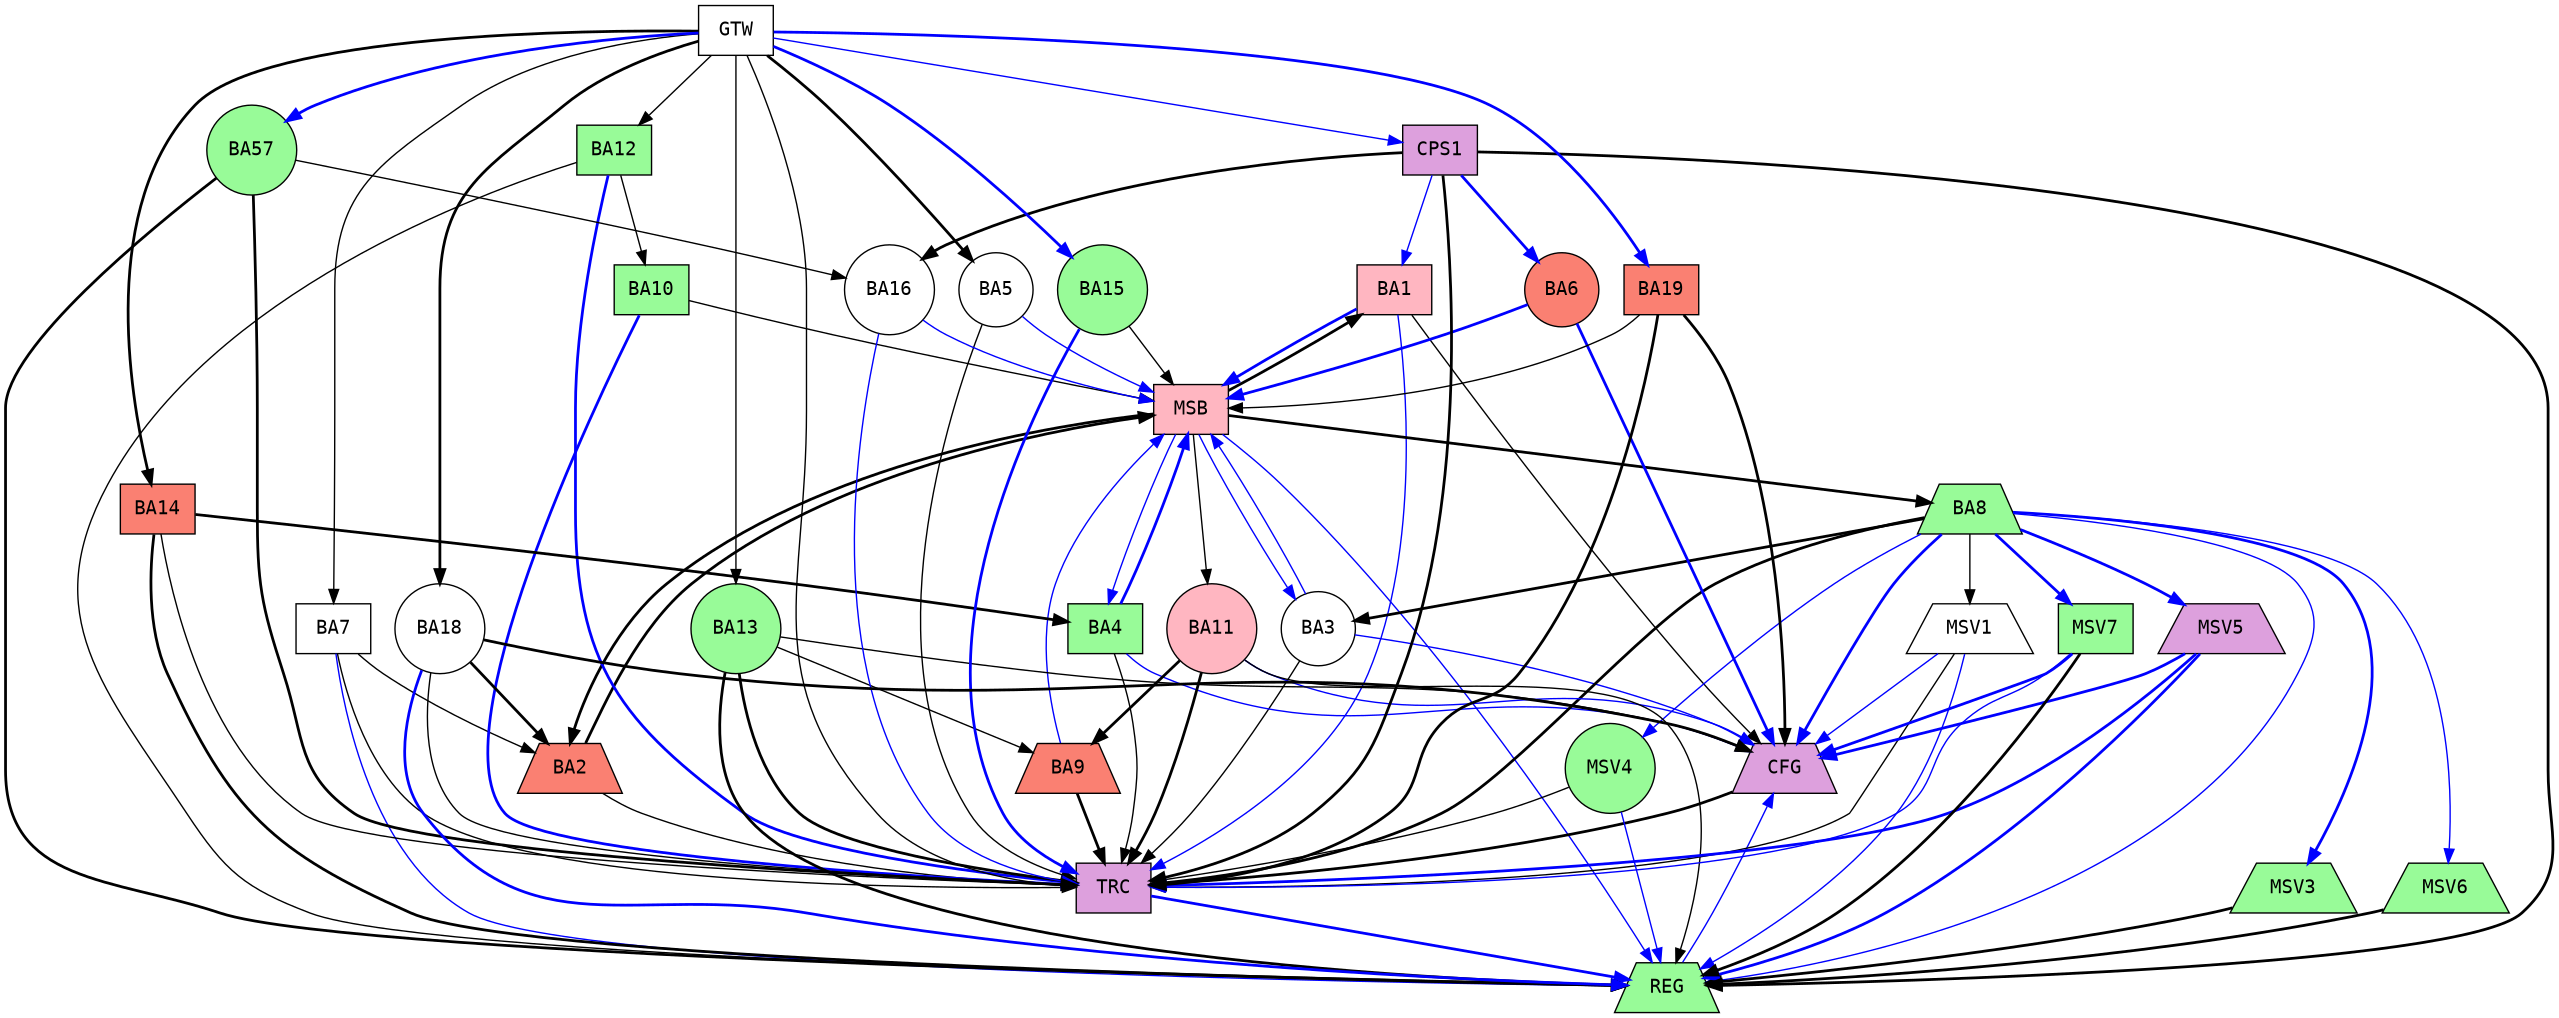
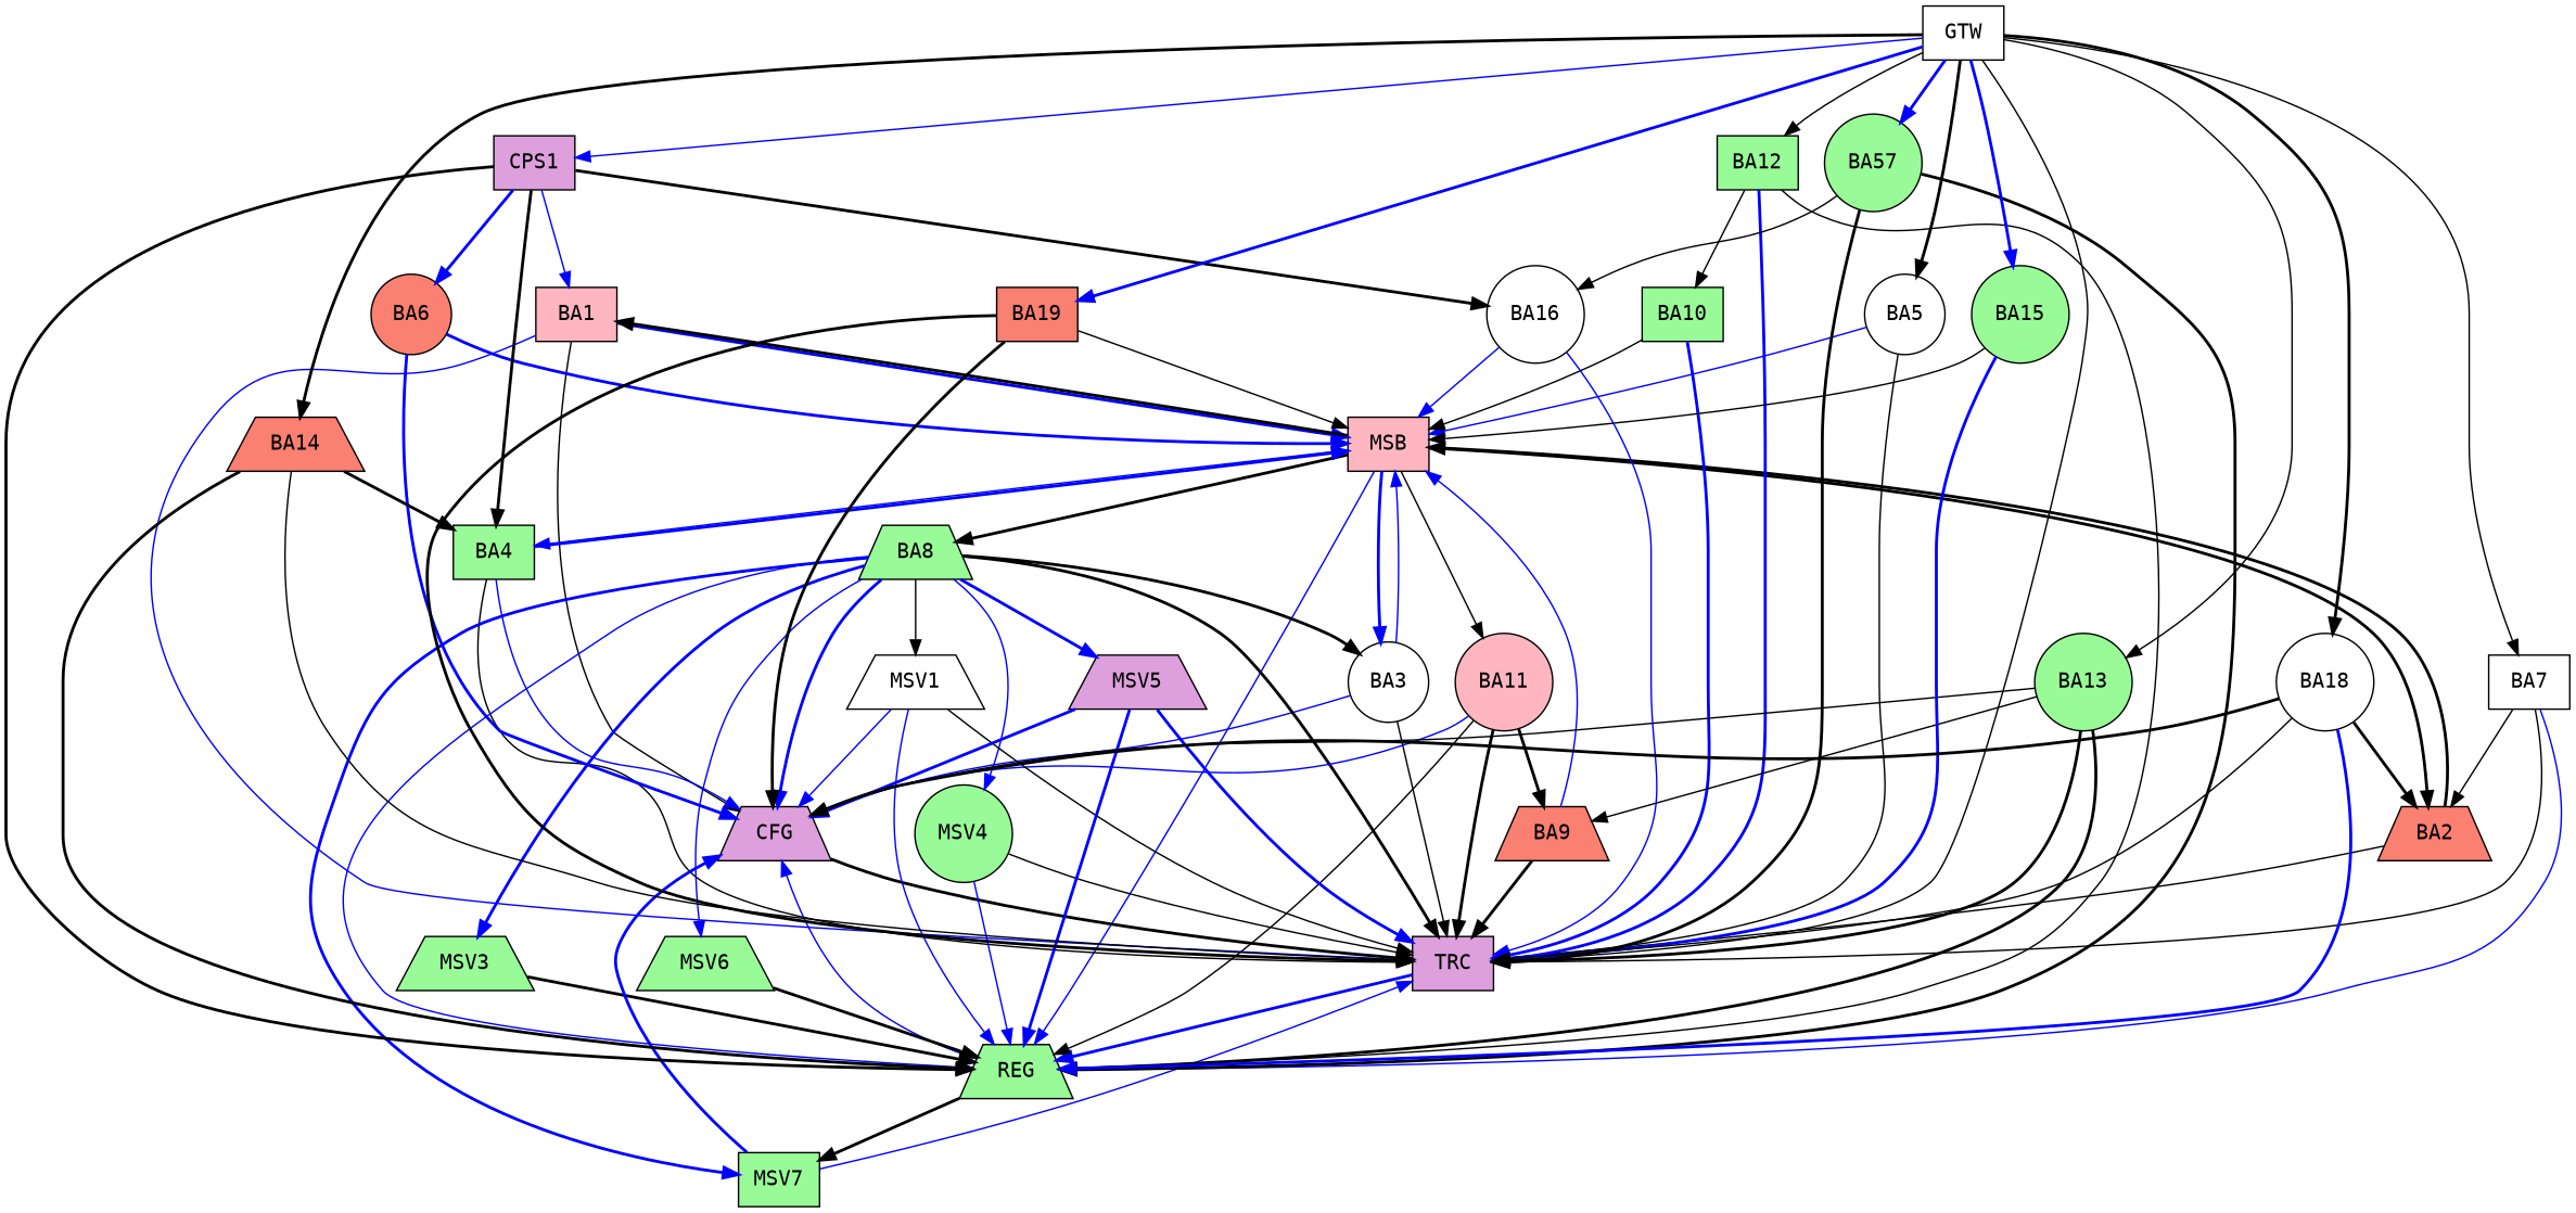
  strict digraph {
    fontname="DejaVu Sans Mono"
    node [fillcolor=palegreen fontname="DejaVu Sans Mono" shape=box style=filled]
    edge [color=black fontname="DejaVu Sans Mono" style=bold]
    n1 [fillcolor=lightpink label=BA1]
    n2 [fillcolor=lightpink label=MSB]
    n3 [fillcolor=plum label=CFG shape=trapezium]
    n4 [fillcolor=plum label=TRC]
    n5 [fillcolor=salmon label=BA2 shape=trapezium]
    n6 [fillcolor=white label=BA3 shape=circle]
    n7 [label=BA4]
    n8 [label=REG shape=trapezium]
    n9 [label=BA8 shape=trapezium]
    n10 [fillcolor=lightpink label=BA11 shape=circle]
    n11 [fillcolor=white label=BA5 shape=circle]
    n12 [fillcolor=salmon label=BA6 shape=circle]
    n13 [fillcolor=white label=BA7]
    n14 [fillcolor=white label=MSV1 shape=trapezium]
    n15 [label=MSV3 shape=trapezium]
    n16 [label=MSV4 shape=circle]
    n17 [fillcolor=plum label=MSV5 shape=trapezium]
    n18 [label=MSV6 shape=trapezium]
    n19 [label=MSV7]
    n20 [fillcolor=salmon label=BA9 shape=trapezium]
    n21 [label=BA10]
    n22 [label=BA12]
    n23 [label=BA13 shape=circle]
-   n24 [fillcolor=salmon label=BA14]
+   n24 [fillcolor=salmon label=BA14 shape=trapezium]
    n25 [label=BA15 shape=circle]
    n26 [fillcolor=white label=BA16 shape=circle]
    n27 [label=BA57 shape=circle]
    n28 [fillcolor=white label=BA18 shape=circle]
    n29 [fillcolor=salmon label=BA19]
    n30 [fillcolor=plum label=CPS1]
    n31 [fillcolor=white label=GTW]
    n1 -> n2 [color=blue]
    n1 -> n3 [style=solid]
    n1 -> n4 [color=blue style=solid]
    n2 -> n1
    n2 -> n5
-   n2 -> n6 [color=blue style=solid]
+   n2 -> n6 [color=blue]
    n2 -> n7 [color=blue style=solid]
    n2 -> n8 [color=blue style=solid]
    n2 -> n9
    n2 -> n10 [style=solid]
    n3 -> n4
    n4 -> n8 [color=blue]
    n5 -> n2
    n5 -> n4 [style=solid]
    n6 -> n2 [color=blue style=solid]
    n6 -> n3 [color=blue style=solid]
    n6 -> n4 [style=solid]
    n7 -> n2 [color=blue]
    n7 -> n3 [color=blue style=solid]
    n7 -> n4 [style=solid]
    n8 -> n3 [color=blue style=solid]
    n9 -> n3 [color=blue]
    n9 -> n4
    n9 -> n6
    n9 -> n8 [color=blue style=solid]
    n9 -> n14 [style=solid]
    n9 -> n15 [color=blue]
    n9 -> n16 [color=blue style=solid]
    n9 -> n17 [color=blue]
    n9 -> n18 [color=blue style=solid]
    n9 -> n19 [color=blue]
    n10 -> n3 [color=blue style=solid]
    n10 -> n4
    n10 -> n8 [style=solid]
    n10 -> n20
    n11 -> n2 [color=blue style=solid]
    n11 -> n4 [style=solid]
    n12 -> n2 [color=blue]
    n12 -> n3 [color=blue]
    n13 -> n4 [style=solid]
    n13 -> n5 [style=solid]
    n13 -> n8 [color=blue style=solid]
    n14 -> n3 [color=blue style=solid]
    n14 -> n4 [style=solid]
    n14 -> n8 [color=blue style=solid]
    n15 -> n8
    n16 -> n4 [style=solid]
    n16 -> n8 [color=blue style=solid]
    n17 -> n3 [color=blue]
    n17 -> n4 [color=blue]
    n17 -> n8 [color=blue]
    n18 -> n8
    n19 -> n3 [color=blue]
    n19 -> n4 [color=blue style=solid]
-   n19 -> n8
+   n8 -> n19
    n20 -> n2 [color=blue style=solid]
    n20 -> n4
    n21 -> n2 [style=solid]
    n21 -> n4 [color=blue]
    n22 -> n4 [color=blue]
    n22 -> n8 [style=solid]
    n22 -> n21 [style=solid]
    n23 -> n3 [style=solid]
    n23 -> n4
    n23 -> n8
    n23 -> n20 [style=solid]
    n24 -> n4 [style=solid]
    n24 -> n7
    n24 -> n8
    n25 -> n2 [style=solid]
    n25 -> n4 [color=blue]
    n26 -> n2 [color=blue style=solid]
    n26 -> n4 [color=blue style=solid]
    n27 -> n4
    n27 -> n8
    n27 -> n26 [style=solid]
    n28 -> n3
    n28 -> n4 [style=solid]
    n28 -> n5
    n28 -> n8 [color=blue]
    n29 -> n2 [style=solid]
    n29 -> n3
    n29 -> n4
    n30 -> n1 [color=blue style=solid]
-   n30 -> n4
+   n30 -> n7
    n30 -> n8
    n30 -> n12 [color=blue]
    n30 -> n26
    n31 -> n4 [style=solid]
    n31 -> n11
    n31 -> n13 [style=solid]
    n31 -> n22 [style=solid]
    n31 -> n23 [style=solid]
    n31 -> n24
    n31 -> n25 [color=blue]
    n31 -> n27 [color=blue]
    n31 -> n28
    n31 -> n29 [color=blue]
    n31 -> n30 [color=blue style=solid]
  }
